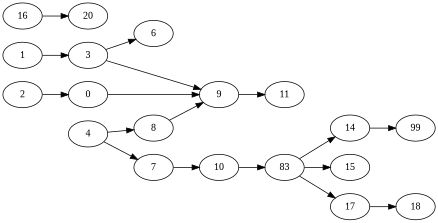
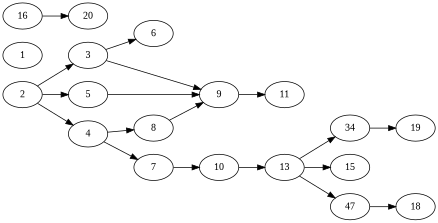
  digraph {
    fontname="Liberation Serif"
    rankdir=LR
    node [alpha=0.14 fontname="Liberation Serif"]
    edge [fontname="Liberation Serif"]
    1 [expect_size=7670784]
    2 [alpha=0.18 expect_size=40540160]
    3 [alpha=0.02 expect_size=25388032]
    4 [alpha=0.16 expect_size=28423168]
-   5 [alpha=0.03 expect_size=27667456 label=0]
+   5 [alpha=0.03 expect_size=27667456]
    9 [alpha=0.15 expect_size=51719168]
    6 [alpha=0.09 expect_size=20051968]
    7 [alpha=0.03 expect_size=9212928]
    8 [alpha=0.02 expect_size=49771520]
    11 [alpha=0.16 expect_size=24740864]
    10 [alpha=0.09 expect_size=12119040]
-   13 [alpha=0.18 expect_size=7035904 label=83]
-   14 [alpha=0.01 expect_size=12030976]
+   13 [alpha=0.18 expect_size=7035904]
+   14 [alpha=0.01 expect_size=12030976 label=34]
    15 [expect_size=49588224]
-   17 [alpha=0.17 expect_size=30787584]
-   19 [alpha=0.10 expect_size=42935296 label=99]
+   17 [alpha=0.17 expect_size=30787584 label=47]
+   19 [alpha=0.10 expect_size=42935296]
    18 [alpha=0.00 expect_size=37054464]
    16 [alpha=0.12 expect_size=10550272]
    20 [alpha=0.20 expect_size=30263296]
-   1 -> 3
+   2 -> 3
+   2 -> 4
    2 -> 5
    3 -> 9
    3 -> 6
    4 -> 7
    4 -> 8
    5 -> 9
    9 -> 11
    7 -> 10
    8 -> 9
    10 -> 13
    13 -> 14
    13 -> 15
    13 -> 17
    14 -> 19
    17 -> 18
    16 -> 20
  }
